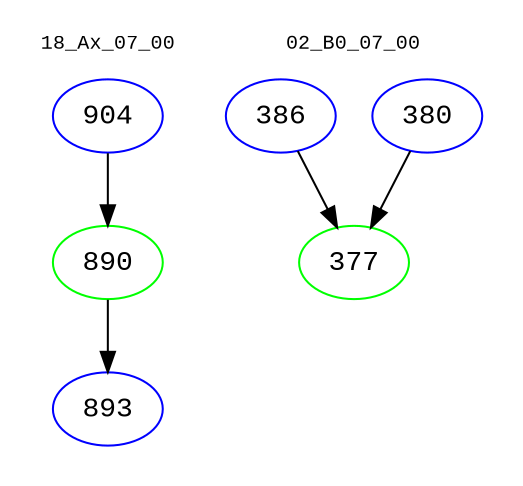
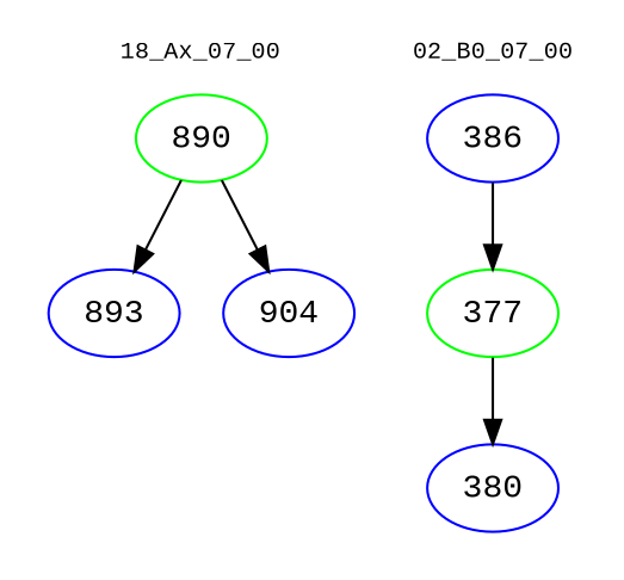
  digraph {
    fontname="Liberation Mono"
    node [color=blue fontname="Liberation Mono"]
    edge [color=black fontname="Liberation Mono"]
    n1 [label=893]
    n2 [color=green label=890]
    n3 [label=904]
    n4 [label=380]
    n5 [color=green label=377]
    n6 [label=386]
    subgraph cluster_1 {
      color=white
      fontsize=10
      label="18_Ax_07_00"
      n1
      n2
      n3
    }
    subgraph cluster_2 {
      color=white
      fontsize=10
      label="02_B0_07_00"
      n4
      n5
      n6
    }
    n2 -> n1
-   n3 -> n2
-   n4 -> n5
+   n2 -> n3
+   n5 -> n4
    n6 -> n5
  }
